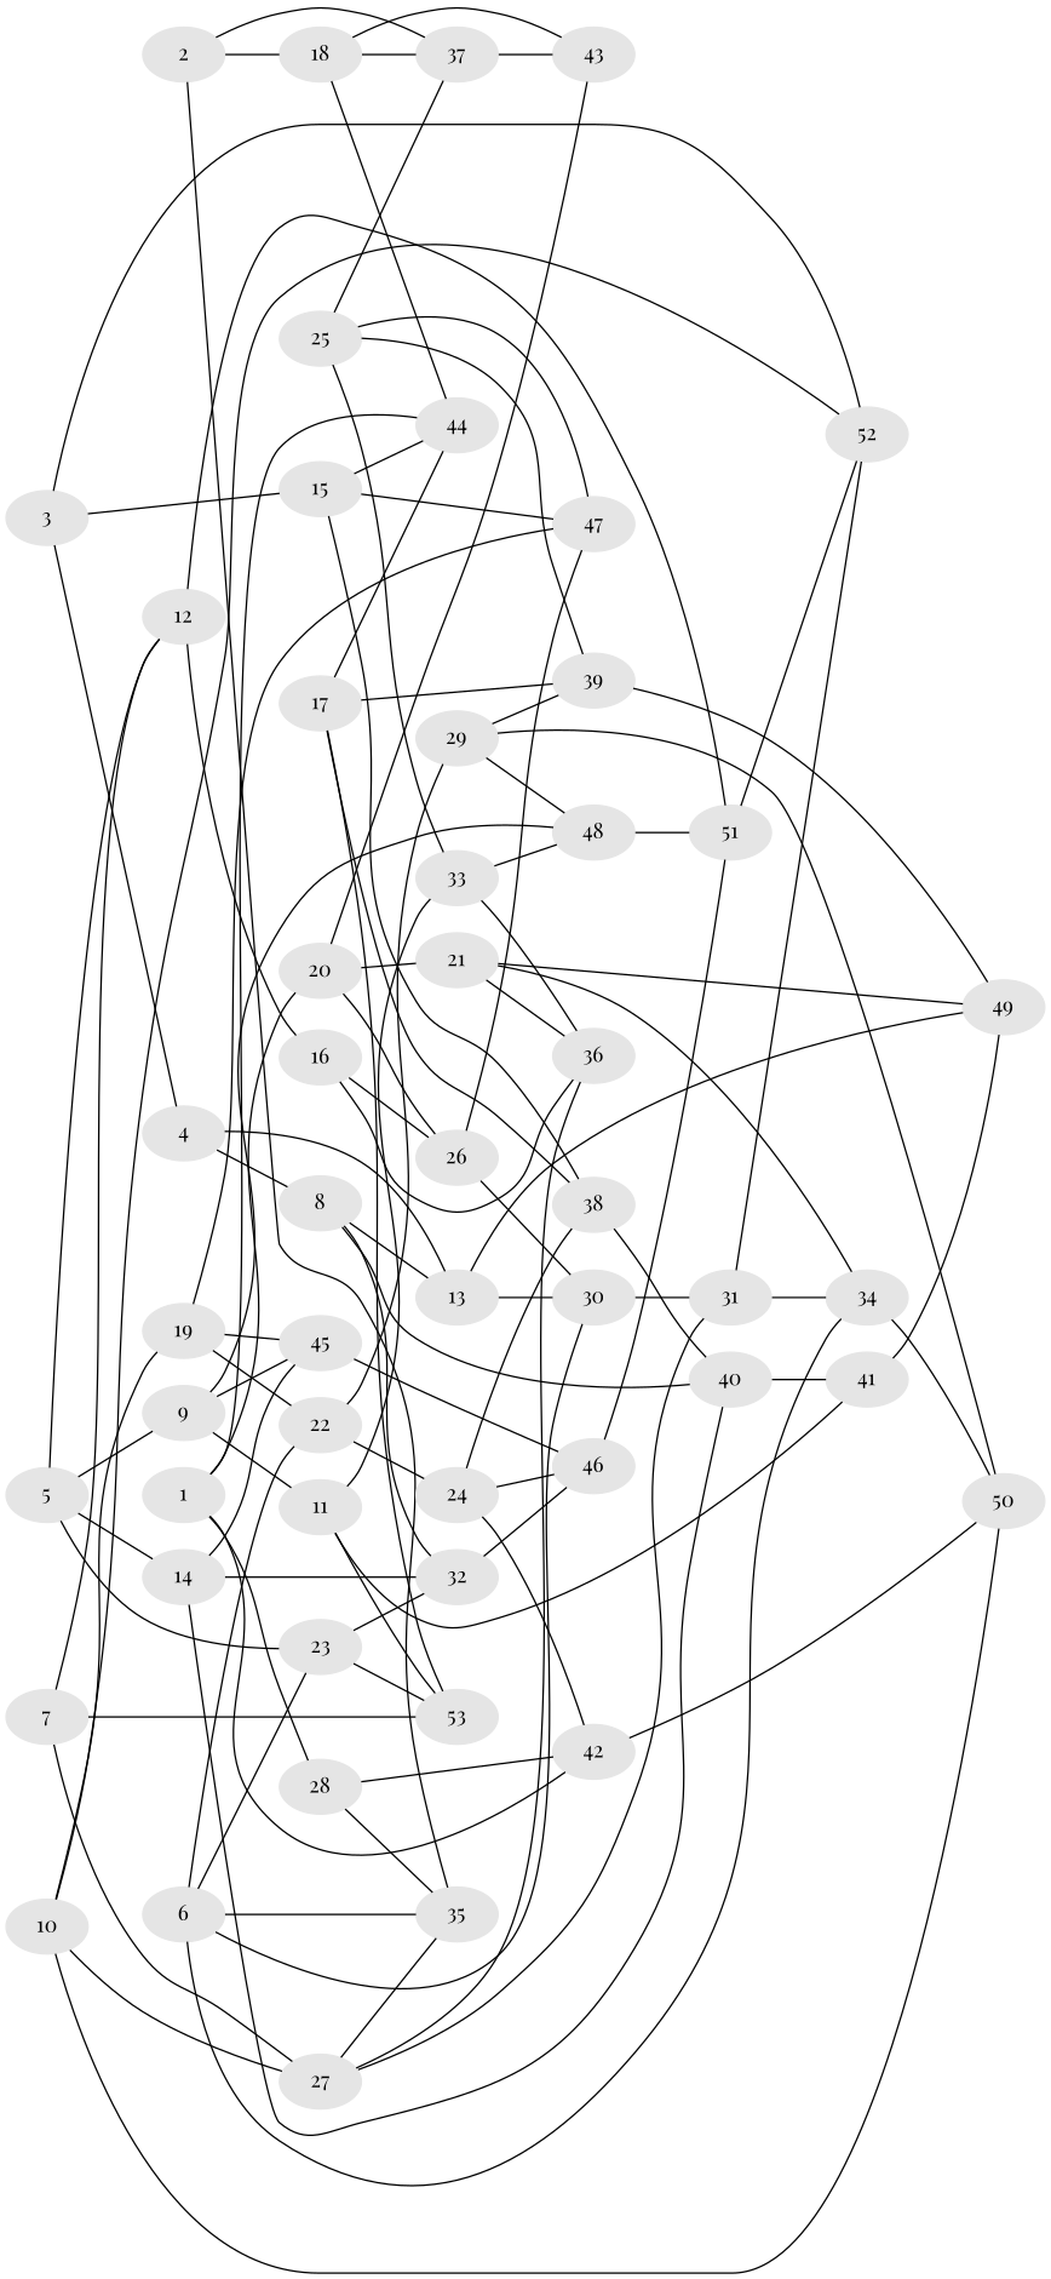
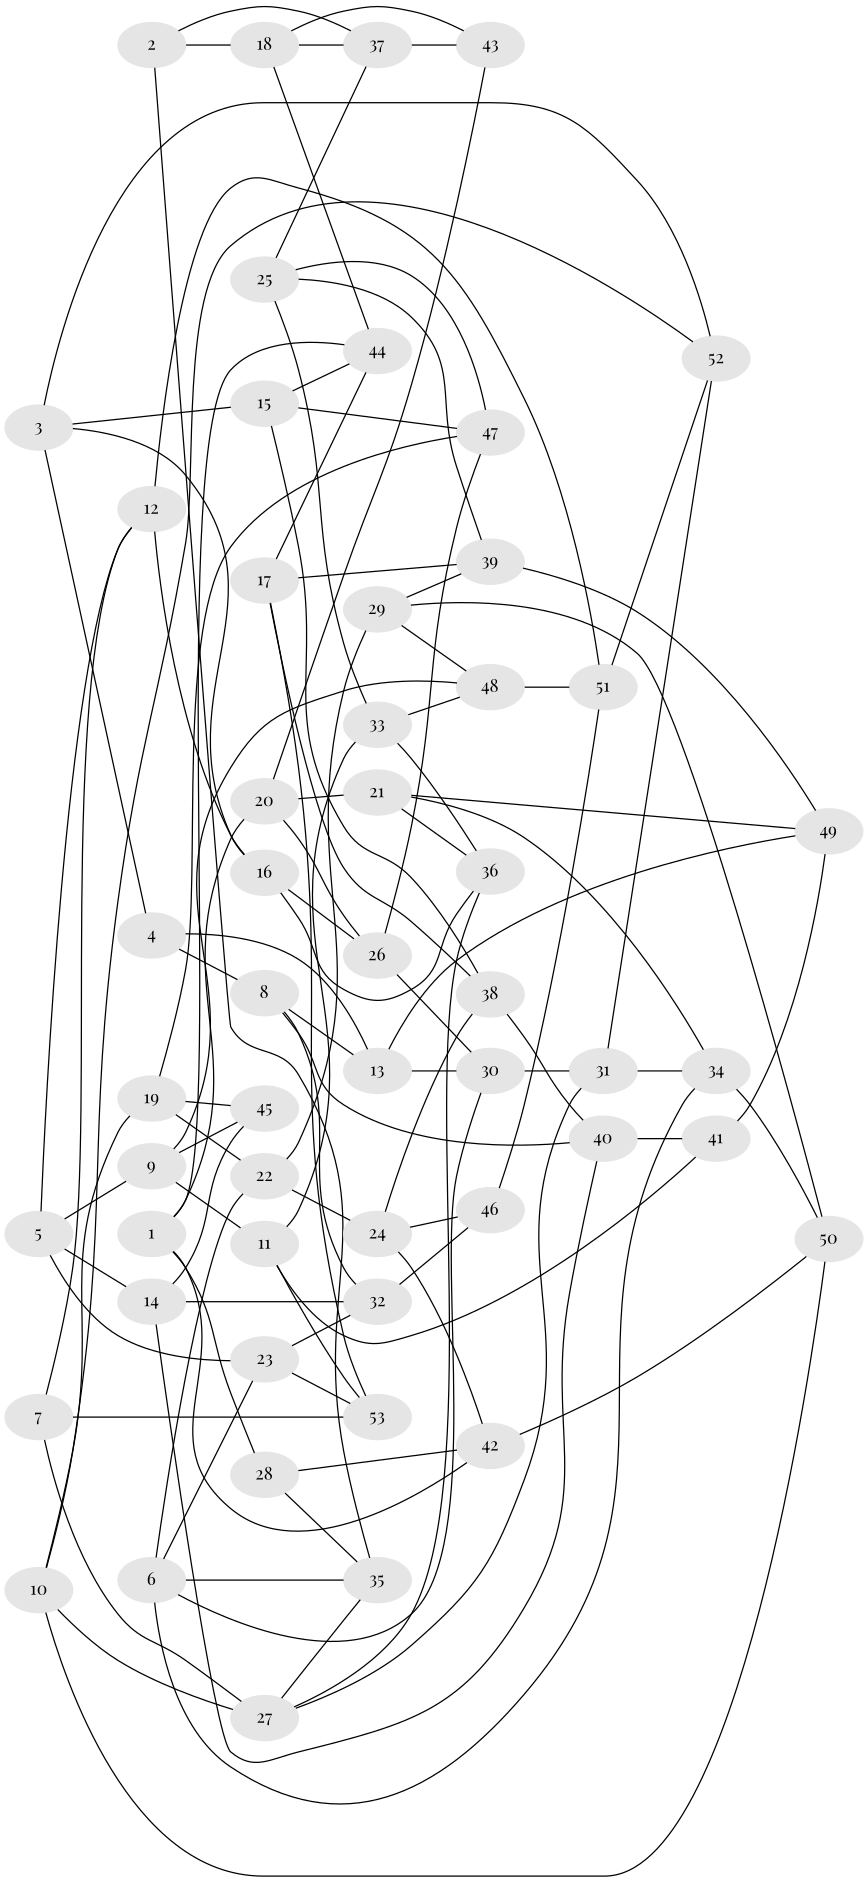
  graph {
    fontname="Playfair Display"
    rankdir=LR
    node [color=gray90 fontname="Playfair Display" style=filled]
    edge [fontname="Playfair Display"]
    1
    20
    28
    42
    44
    43
    26
    21
    35
    50
    2
    18
    37
    3
    4
    15
    16
    52
    8
    13
    38
    47
    36
    32
    40
    30
    49
    31
    5
    9
    12
    14
    23
    11
    45
    48
    51
    53
    6
    22
    34
    24
    29
    7
    27
    41
    46
    33
    10
    19
    17
    39
    25
    1 -- 20
    1 -- 28
    1 -- 42
    1 -- 44
    20 -- 43
    20 -- 26
    20 -- 21
    28 -- 42
    28 -- 35
    42 -- 50
    26 -- 47
    26 -- 30
    21 -- 36
    21 -- 49
    21 -- 34
    2 -- 35
    2 -- 18
    2 -- 37
    18 -- 44
    18 -- 43
    18 -- 37
    37 -- 43
    3 -- 4
    3 -- 15
+   3 -- 16
    3 -- 52
    4 -- 8
    4 -- 13
    15 -- 44
    15 -- 38
    15 -- 47
    16 -- 26
    16 -- 36
    8 -- 13
    8 -- 32
    8 -- 40
    13 -- 30
    13 -- 49
    38 -- 40
    32 -- 46
    40 -- 41
    30 -- 31
    31 -- 52
    31 -- 34
    5 -- 9
    5 -- 12
    5 -- 14
    5 -- 23
    9 -- 11
    9 -- 45
    9 -- 48
    12 -- 16
    12 -- 51
    14 -- 32
    14 -- 40
    14 -- 45
    23 -- 32
    23 -- 53
    11 -- 53
    11 -- 41
    11 -- 33
-   45 -- 46
    48 -- 51
    51 -- 52
    6 -- 35
    6 -- 30
    6 -- 23
    6 -- 22
    6 -- 34
    22 -- 24
    22 -- 29
    34 -- 50
    24 -- 42
    24 -- 38
    24 -- 46
    29 -- 50
    29 -- 48
    29 -- 39
    7 -- 12
    7 -- 53
    7 -- 27
    27 -- 35
    27 -- 36
    27 -- 31
    41 -- 49
    46 -- 51
    33 -- 36
    33 -- 48
    10 -- 50
    10 -- 52
    10 -- 27
    10 -- 19
    19 -- 47
    19 -- 45
    19 -- 22
    17 -- 44
    17 -- 38
    17 -- 53
    17 -- 39
    39 -- 49
    25 -- 37
    25 -- 47
    25 -- 33
    25 -- 39
  }
